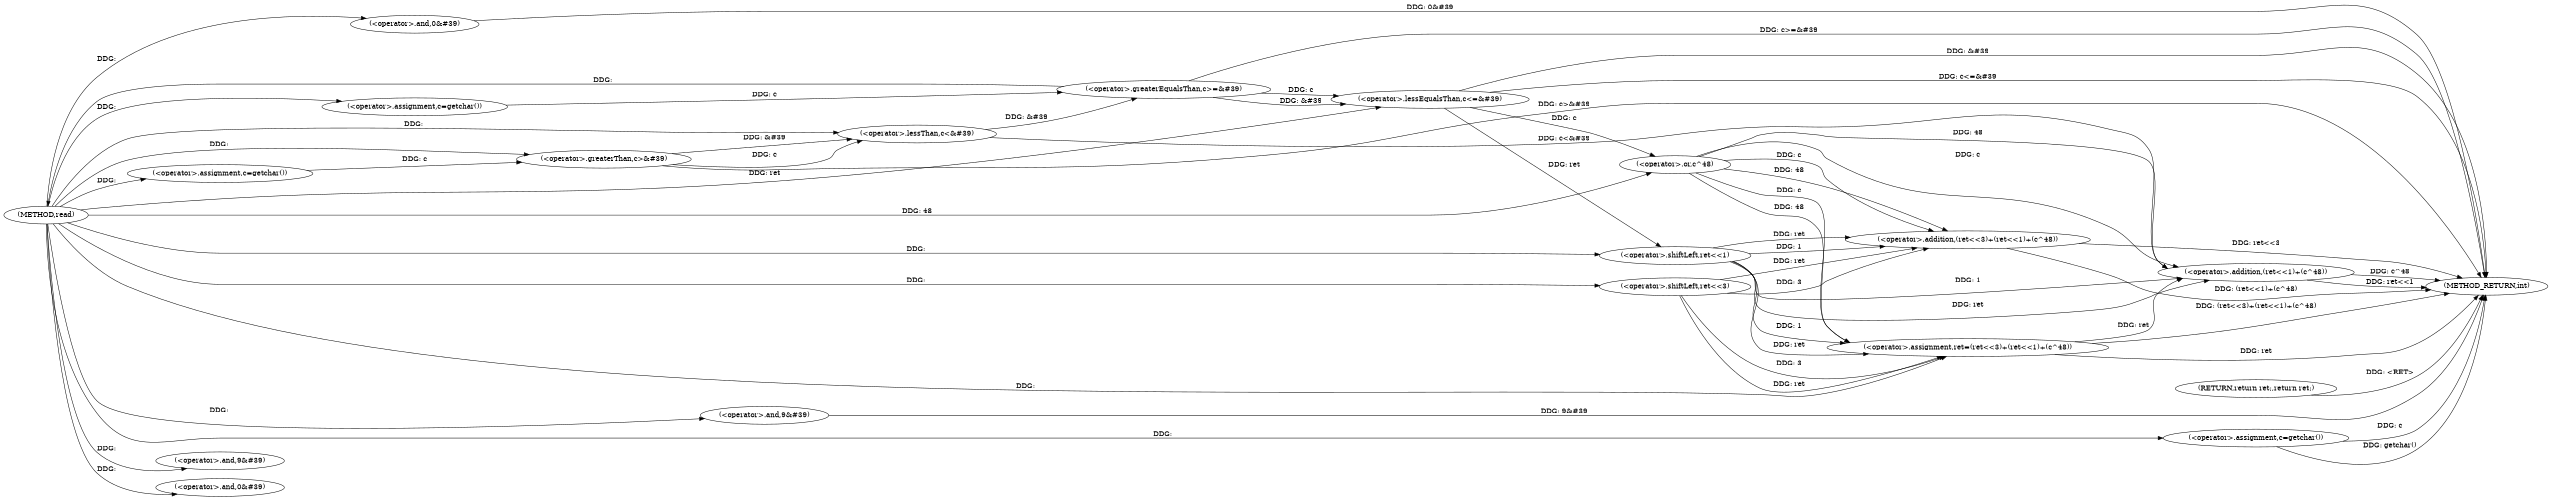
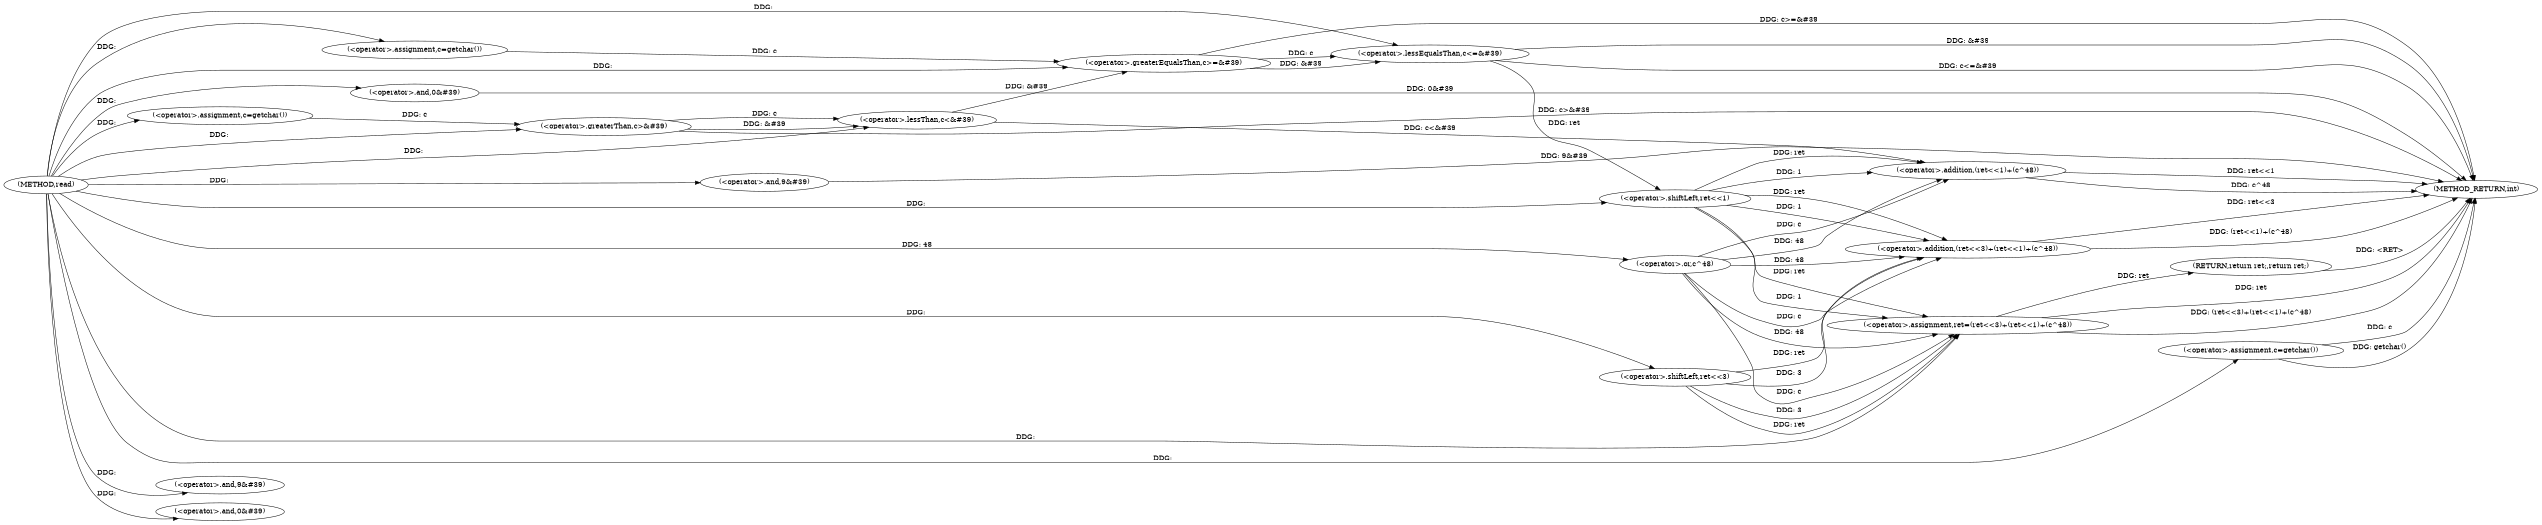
  digraph {
    rankdir=LR
    n1 [label="(METHOD,read)"]
    n2 [label="(<operator>.assignment,c=getchar())"]
    n3 [label="(<operator>.greaterThan,c>&#39)"]
    n4 [label="(<operator>.and,9&#39)"]
    n5 [label="(<operator>.lessThan,c<&#39)"]
    n6 [label="(<operator>.and,0&#39)"]
    n7 [label="(<operator>.assignment,c=getchar())"]
    n8 [label="(<operator>.greaterEqualsThan,c>=&#39)"]
    n9 [label="(<operator>.and,0&#39)"]
    n10 [label="(<operator>.lessEqualsThan,c<=&#39)"]
    n11 [label="(<operator>.and,9&#39)"]
    n12 [label="(<operator>.assignment,ret=(ret<<3)+(ret<<1)+(c^48))"]
    n13 [label="(<operator>.assignment,c=getchar())"]
    n14 [label="(<operator>.shiftLeft,ret<<3)"]
    n15 [label="(<operator>.shiftLeft,ret<<1)"]
    n16 [label="(<operator>.or,c^48)"]
    n17 [label="(METHOD_RETURN,int)"]
    n18 [label="(<operator>.addition,(ret<<1)+(c^48))"]
    n19 [label="(RETURN,return ret;,return ret;)"]
    n20 [label="(<operator>.addition,(ret<<3)+(ret<<1)+(c^48))"]
    n1 -> n2 [label="DDG: "]
    n1 -> n3 [label="DDG: "]
    n1 -> n4 [label="DDG: "]
    n1 -> n5 [label="DDG: "]
    n1 -> n6 [label="DDG: "]
    n1 -> n7 [label="DDG: "]
-   n8 -> n1 [label="DDG: "]
+   n1 -> n8 [label="DDG: "]
    n1 -> n9 [label="DDG: "]
-   n1 -> n10 [label="DDG: ret"]
+   n1 -> n10 [label="DDG: "]
    n1 -> n11 [label="DDG: "]
    n1 -> n12 [label="DDG: "]
    n1 -> n13 [label="DDG: "]
    n1 -> n14 [label="DDG: "]
    n1 -> n15 [label="DDG: "]
    n1 -> n16 [label="DDG: 48"]
    n2 -> n3 [label="DDG: c"]
    n3 -> n5 [label="DDG: c"]
    n3 -> n5 [label="DDG: &#39"]
    n3 -> n17 [label="DDG: c>&#39"]
    n5 -> n8 [label="DDG: &#39"]
    n5 -> n18 [label="DDG: c<&#39"]
    n7 -> n8 [label="DDG: c"]
    n8 -> n10 [label="DDG: c"]
    n8 -> n10 [label="DDG: &#39"]
    n8 -> n17 [label="DDG: c>=&#39"]
    n9 -> n17 [label="DDG: 0&#39"]
    n10 -> n15 [label="DDG: ret"]
-   n10 -> n16 [label="DDG: c"]
    n10 -> n17 [label="DDG: &#39"]
    n10 -> n17 [label="DDG: c<=&#39"]
    n11 -> n17 [label="DDG: 9&#39"]
    n12 -> n17 [label="DDG: ret"]
    n12 -> n17 [label="DDG: (ret<<3)+(ret<<1)+(c^48)"]
-   n12 -> n18 [label="DDG: ret"]
+   n12 -> n19 [label="DDG: ret"]
    n13 -> n17 [label="DDG: c"]
    n13 -> n17 [label="DDG: getchar()"]
    n14 -> n12 [label="DDG: 3"]
    n14 -> n12 [label="DDG: ret"]
    n14 -> n20 [label="DDG: 3"]
    n14 -> n20 [label="DDG: ret"]
    n15 -> n12 [label="DDG: ret"]
    n15 -> n12 [label="DDG: 1"]
    n15 -> n18 [label="DDG: ret"]
    n15 -> n18 [label="DDG: 1"]
    n15 -> n20 [label="DDG: ret"]
    n15 -> n20 [label="DDG: 1"]
    n16 -> n12 [label="DDG: 48"]
    n16 -> n12 [label="DDG: c"]
    n16 -> n18 [label="DDG: 48"]
    n16 -> n18 [label="DDG: c"]
    n16 -> n20 [label="DDG: 48"]
    n16 -> n20 [label="DDG: c"]
    n18 -> n17 [label="DDG: ret<<1"]
    n18 -> n17 [label="DDG: c^48"]
    n19 -> n17 [label="DDG: <RET>"]
    n20 -> n17 [label="DDG: ret<<3"]
    n20 -> n17 [label="DDG: (ret<<1)+(c^48)"]
  }
